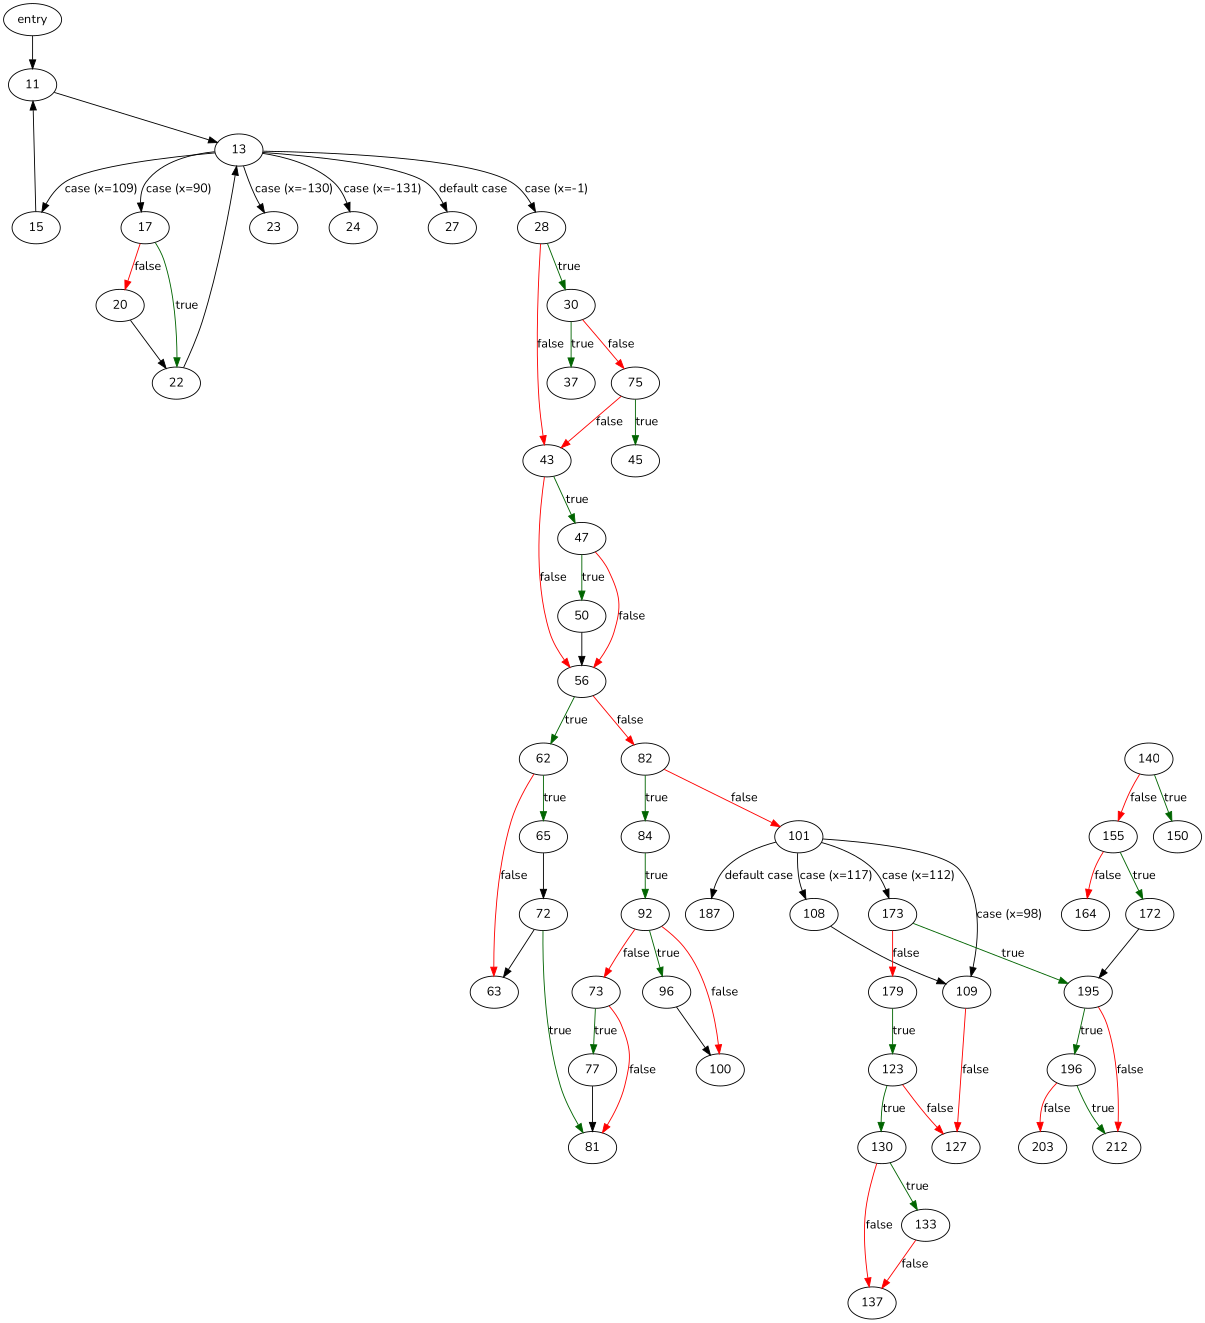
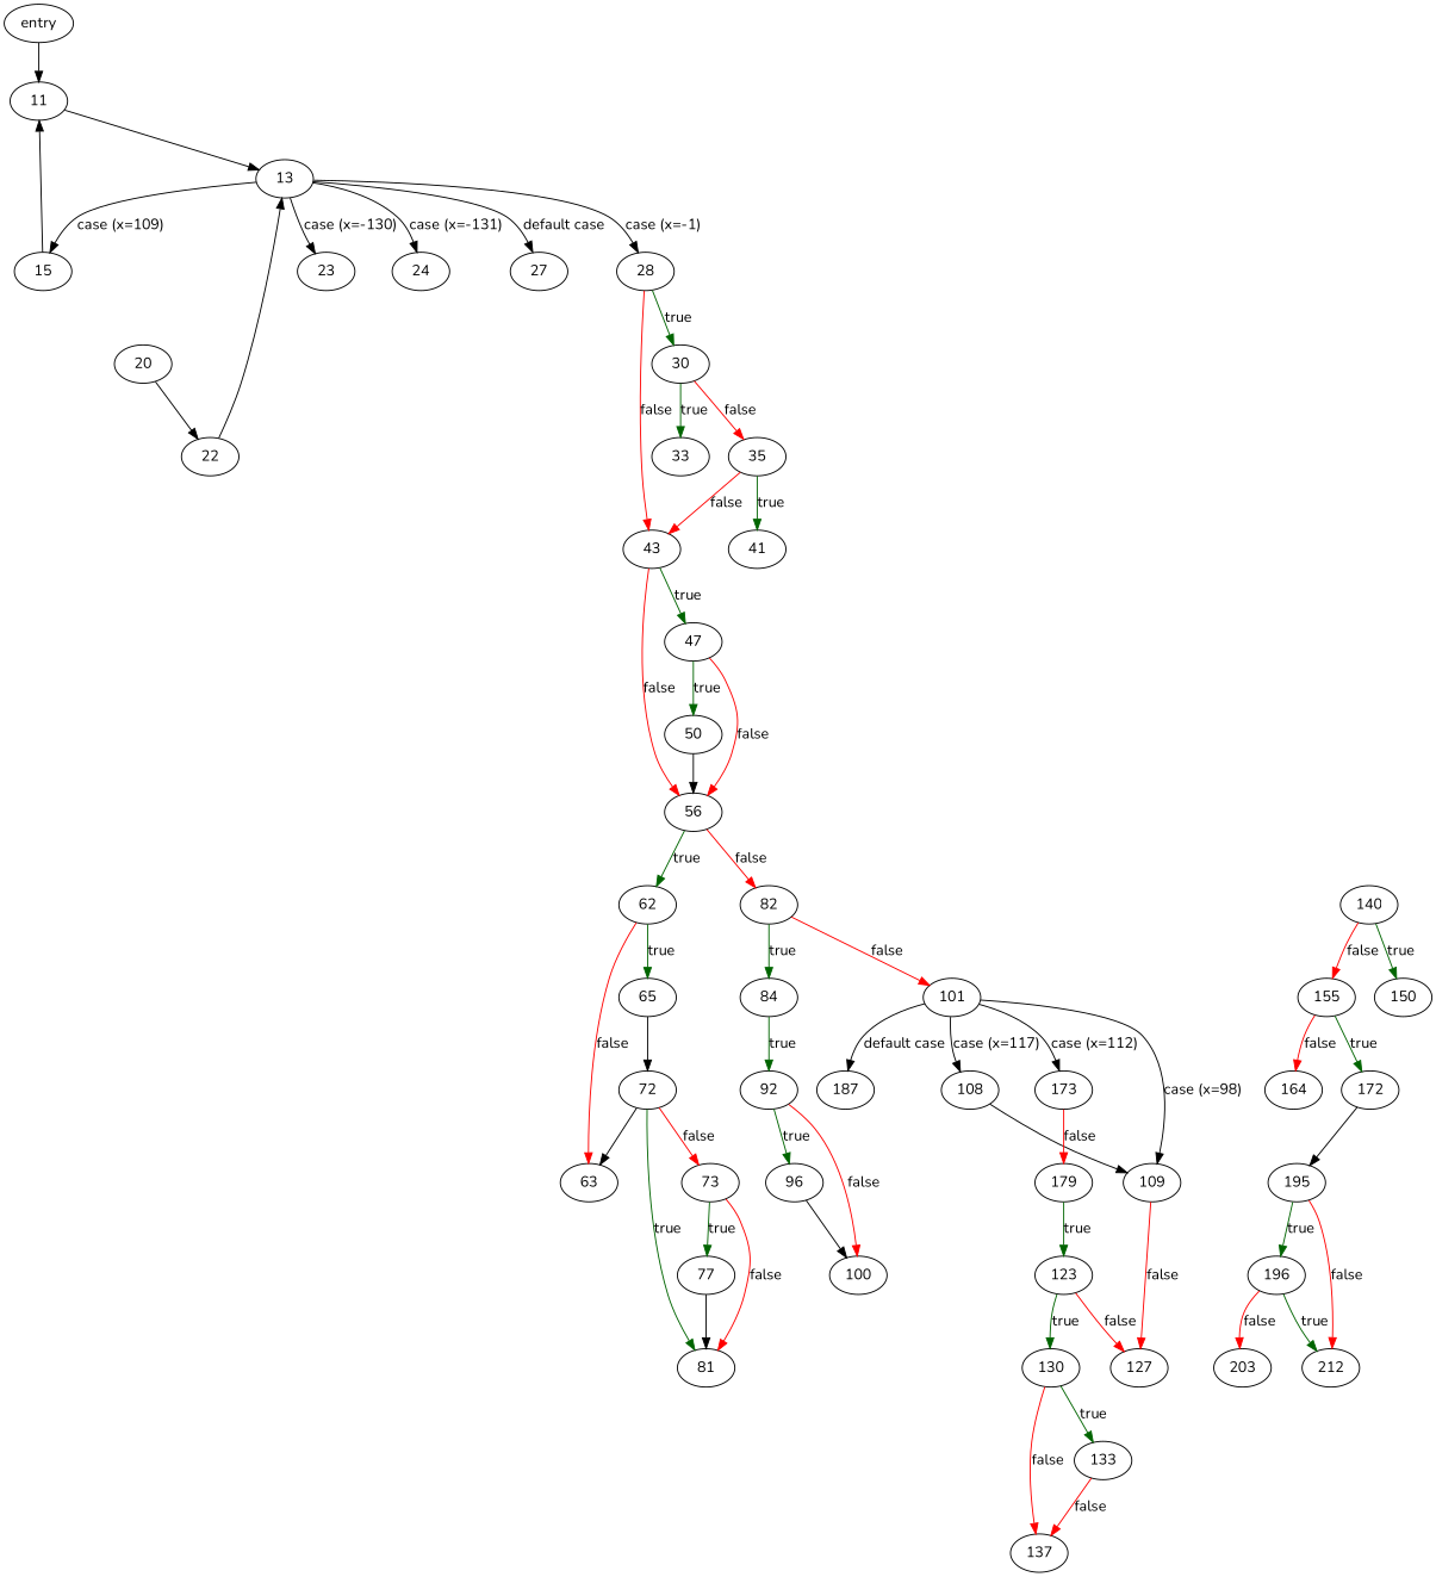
  digraph {
    fontname=Nunito
    node [fontname=Nunito]
    edge [fontname=Nunito]
    n1 [label=entry]
    11
    13
    15
-   17
    23
    24
    27
    28
    20
    22
    30
    43
-   33 [label=37]
-   35 [label=75]
+   33
+   35
    47
    56
-   41 [label=45]
+   41
    50
    62
    82
    63
    65
    84
    101
    72
    73
    81
    77
    92
    108
    109
    173
    187
    100
    96
    127
    195
    179
    123
    130
    133
    137
    n44 [label=150]
    140
    155
    164
    172
    196
    212
    203
    n1 -> 11
    11 -> 13
    13 -> 15 [label="case (x=109)"]
-   13 -> 17 [label="case (x=90)"]
    13 -> 23 [label="case (x=-130)"]
    13 -> 24 [label="case (x=-131)"]
    13 -> 27 [label="default case"]
    13 -> 28 [label="case (x=-1)"]
    15 -> 11
-   17 -> 20 [color=red label=false]
-   17 -> 22 [color=darkgreen label=true]
    28 -> 30 [color=darkgreen label=true]
    28 -> 43 [color=red label=false]
    20 -> 22
    22 -> 13
    30 -> 33 [color=darkgreen label=true]
    30 -> 35 [color=red label=false]
    43 -> 47 [color=darkgreen label=true]
    43 -> 56 [color=red label=false]
    35 -> 43 [color=red label=false]
    35 -> 41 [color=darkgreen label=true]
    47 -> 56 [color=red label=false]
    47 -> 50 [color=darkgreen label=true]
    56 -> 62 [color=darkgreen label=true]
    56 -> 82 [color=red label=false]
    50 -> 56
    62 -> 63 [color=red label=false]
    62 -> 65 [color=darkgreen label=true]
    82 -> 84 [color=darkgreen label=true]
    82 -> 101 [color=red label=false]
    65 -> 72
    84 -> 92 [color=darkgreen label=true]
    101 -> 108 [label="case (x=117)"]
    101 -> 109 [label="case (x=98)"]
    101 -> 173 [label="case (x=112)"]
    101 -> 187 [label="default case"]
    72 -> 63
-   92 -> 73 [color=red label=false]
+   72 -> 73 [color=red label=false]
    72 -> 81 [color=darkgreen label=true]
    73 -> 81 [color=red label=false]
    73 -> 77 [color=darkgreen label=true]
    77 -> 81
    92 -> 100 [color=red label=false]
    92 -> 96 [color=darkgreen label=true]
    108 -> 109
    109 -> 127 [color=red label=false]
-   173 -> 195 [color=darkgreen label=true]
    173 -> 179 [color=red label=false]
    96 -> 100
    195 -> 196 [color=darkgreen label=true]
    195 -> 212 [color=red label=false]
    179 -> 123 [color=darkgreen label=true]
    123 -> 127 [color=red label=false]
    123 -> 130 [color=darkgreen label=true]
    130 -> 133 [color=darkgreen label=true]
    130 -> 137 [color=red label=false]
    133 -> 137 [color=red label=false]
    140 -> n44 [color=darkgreen label=true]
    140 -> 155 [color=red label=false]
    155 -> 164 [color=red label=false]
    155 -> 172 [color=darkgreen label=true]
    172 -> 195
    196 -> 212 [color=darkgreen label=true]
    196 -> 203 [color=red label=false]
  }
